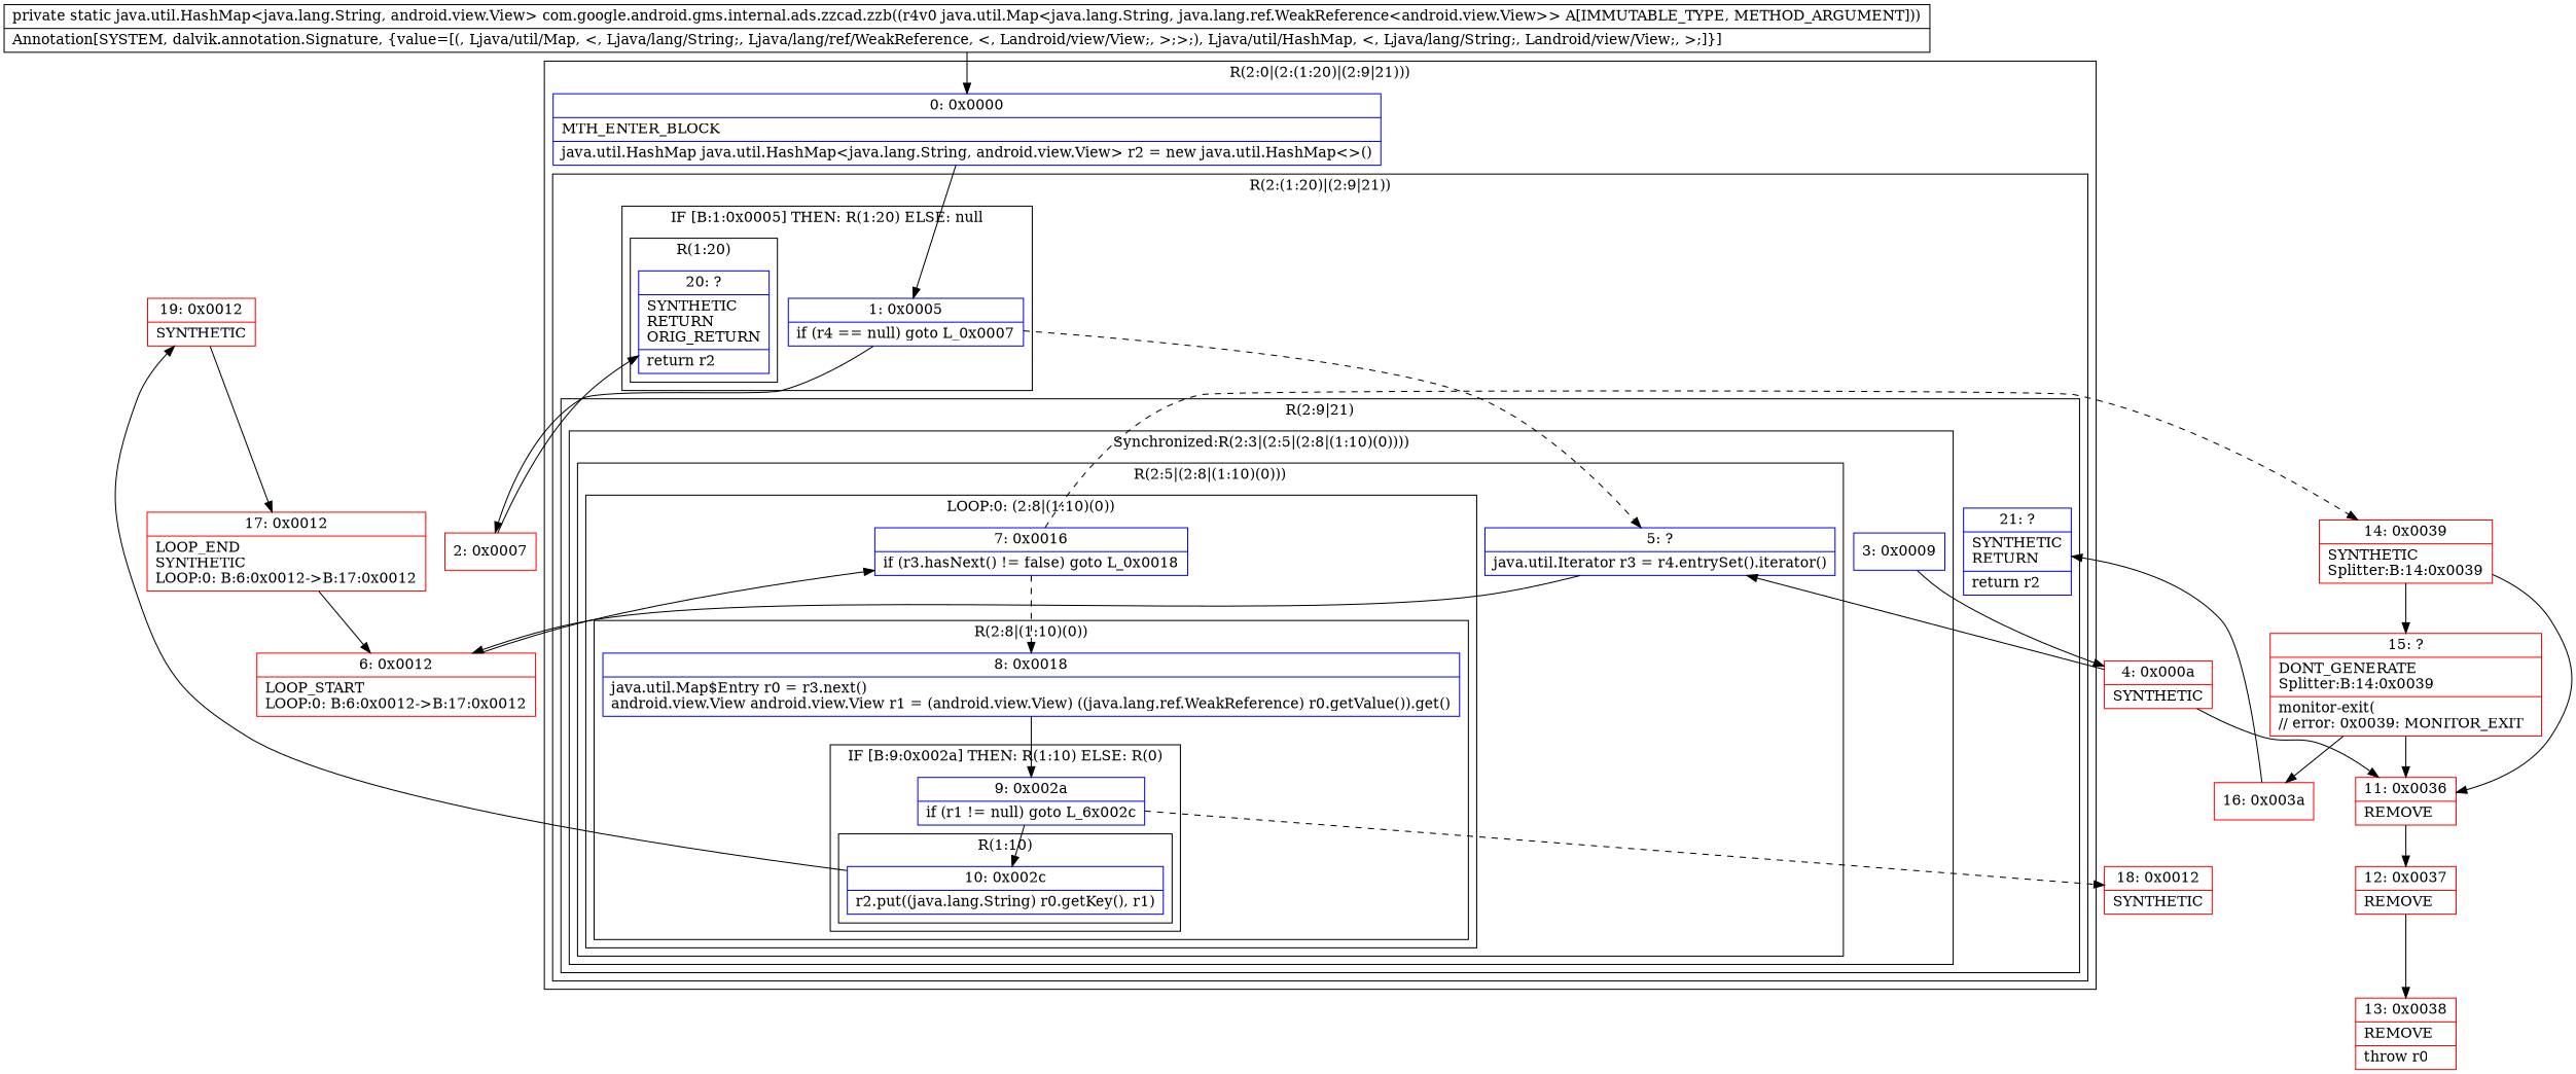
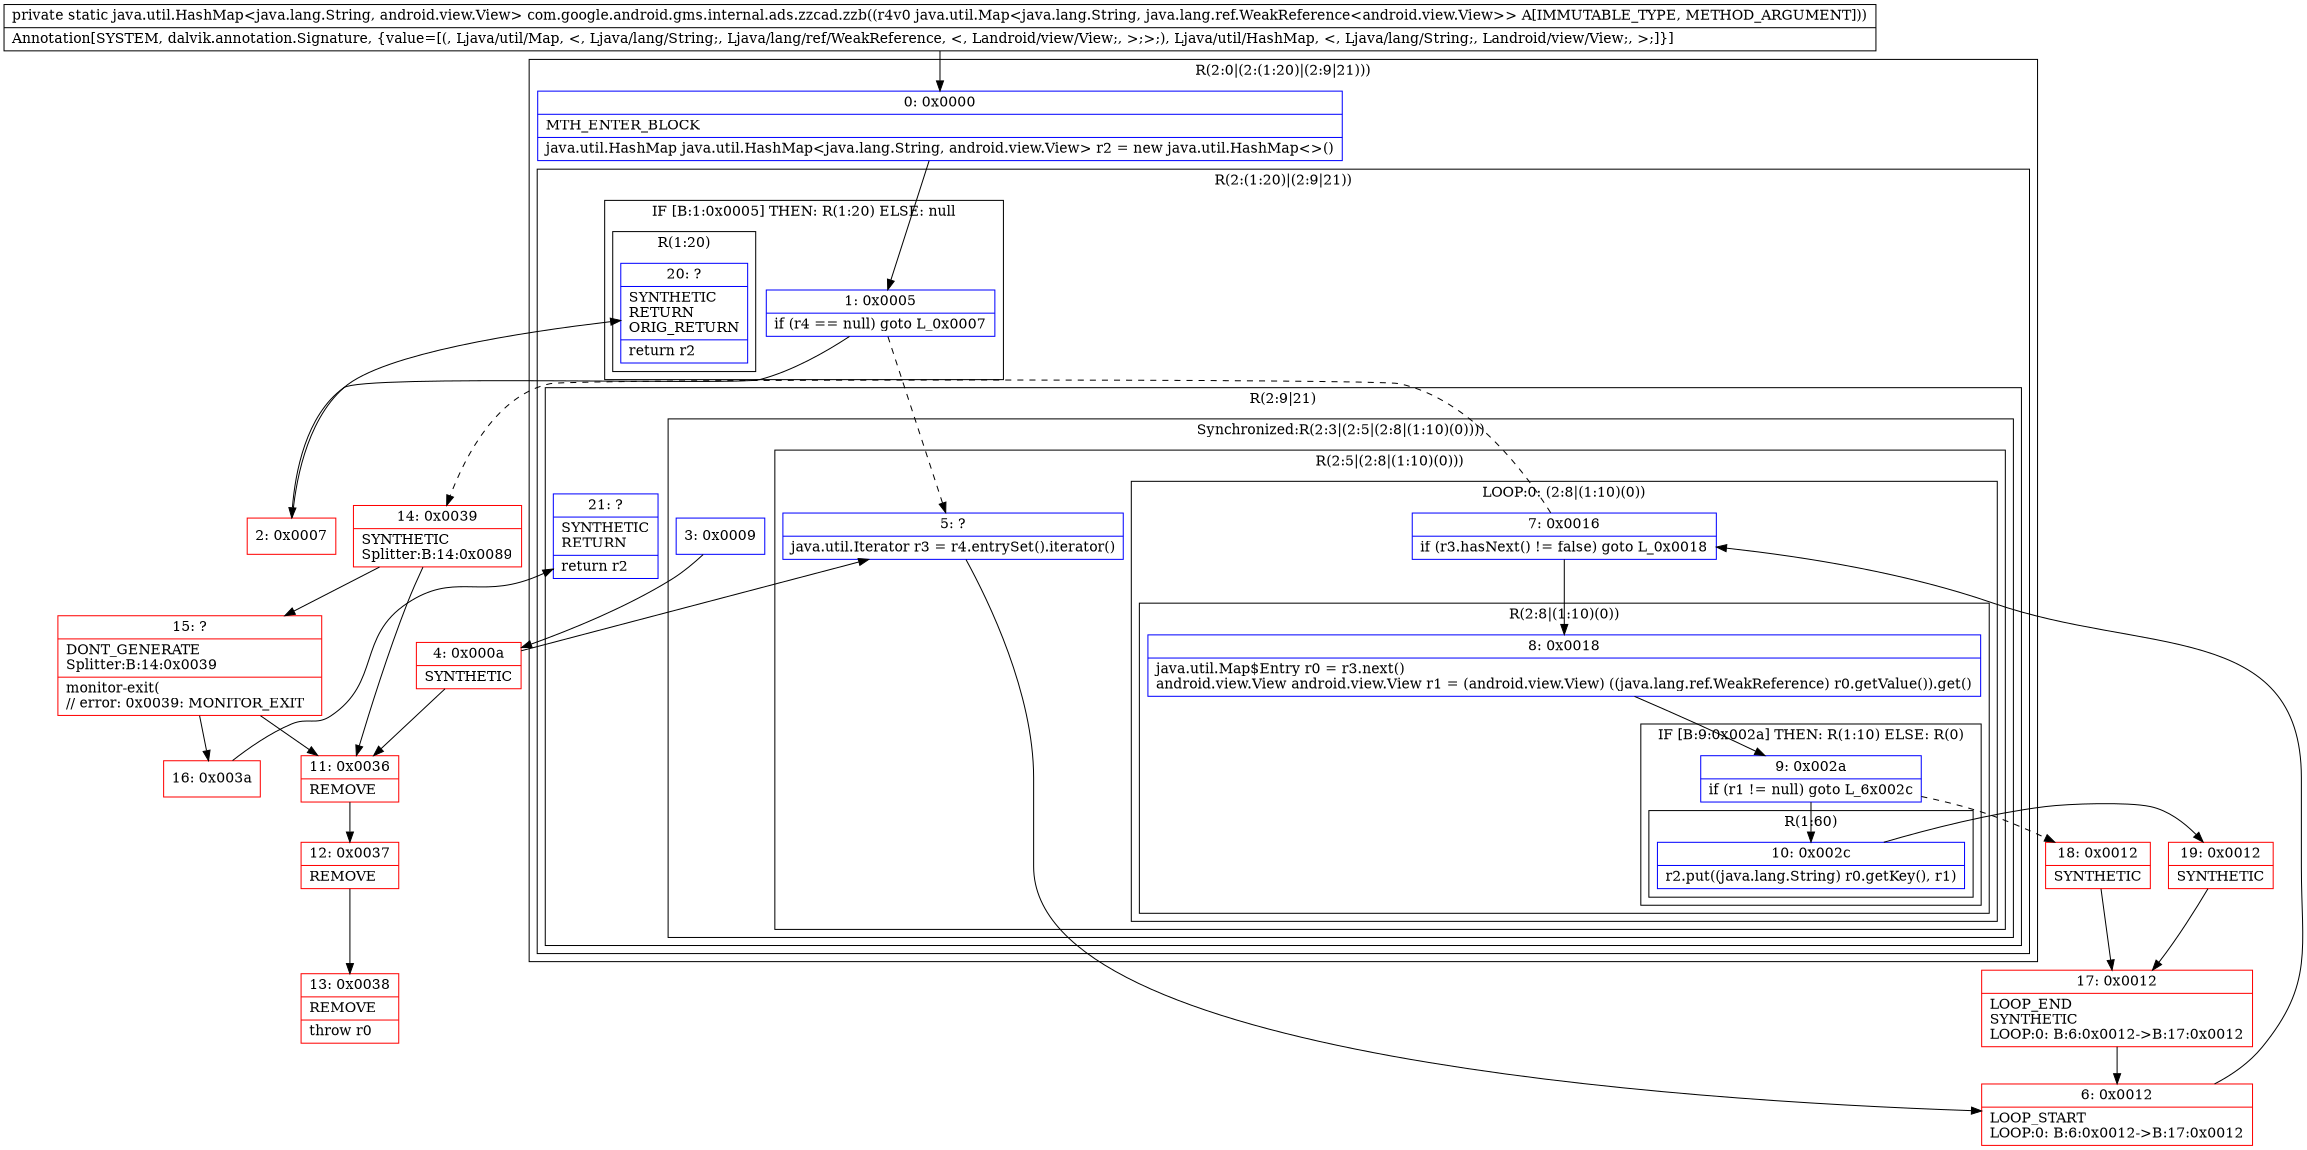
  digraph {
    node [color=red shape=record]
    n1 [color=blue label="{20\:\ ?|SYNTHETIC\lRETURN\lORIG_RETURN\l|return r2\l}"]
    n2 [color=blue label="{1\:\ 0x0005|if (r4 == null) goto L_0x0007\l}"]
    n3 [color=blue label="{10\:\ 0x002c|r2.put((java.lang.String) r0.getKey(), r1)\l}"]
    n4 [color=blue label="{9\:\ 0x002a|if (r1 != null) goto L_6x002c\l}"]
    n5 [color=blue label="{8\:\ 0x0018|java.util.Map$Entry r0 = r3.next()\landroid.view.View android.view.View r1 = (android.view.View) ((java.lang.ref.WeakReference) r0.getValue()).get()\l}"]
    n6 [color=blue label="{7\:\ 0x0016|if (r3.hasNext() != false) goto L_0x0018\l}"]
    n7 [color=blue label="{5\:\ ?|java.util.Iterator r3 = r4.entrySet().iterator()\l}"]
    n8 [color=blue label="{3\:\ 0x0009}"]
    n9 [color=blue label="{21\:\ ?|SYNTHETIC\lRETURN\l|return r2\l}"]
    n10 [color=blue label="{0\:\ 0x0000|MTH_ENTER_BLOCK\l|java.util.HashMap java.util.HashMap\<java.lang.String, android.view.View\> r2 = new java.util.HashMap\<\>()\l}"]
    n11 [label="{2\:\ 0x0007}"]
    n12 [label="{19\:\ 0x0012|SYNTHETIC\l}"]
    n13 [label="{18\:\ 0x0012|SYNTHETIC\l}"]
-   n14 [label="{14\:\ 0x0039|SYNTHETIC\lSplitter:B:14:0x0039\l}"]
+   n14 [label="{14\:\ 0x0039|SYNTHETIC\lSplitter:B:14:0x0089\l}"]
    n15 [label="{6\:\ 0x0012|LOOP_START\lLOOP:0: B:6:0x0012\-\>B:17:0x0012\l}"]
    n16 [label="{4\:\ 0x000a|SYNTHETIC\l}"]
    n17 [label="{11\:\ 0x0036|REMOVE\l}"]
    n18 [label="{15\:\ ?|DONT_GENERATE\lSplitter:B:14:0x0039\l|monitor\-exit(\l\/\/ error: 0x0039: MONITOR_EXIT  \l}"]
    n19 [label="{17\:\ 0x0012|LOOP_END\lSYNTHETIC\lLOOP:0: B:6:0x0012\-\>B:17:0x0012\l}"]
    n20 [label="{12\:\ 0x0037|REMOVE\l}"]
    n21 [label="{13\:\ 0x0038|REMOVE\l|throw r0\l}"]
    n22 [label="{16\:\ 0x003a}"]
    n23 [label="{private static java.util.HashMap\<java.lang.String, android.view.View\> com.google.android.gms.internal.ads.zzcad.zzb((r4v0 java.util.Map\<java.lang.String, java.lang.ref.WeakReference\<android.view.View\>\> A[IMMUTABLE_TYPE, METHOD_ARGUMENT]))  | Annotation[SYSTEM, dalvik.annotation.Signature, \{value=[(, Ljava\/util\/Map, \<, Ljava\/lang\/String;, Ljava\/lang\/ref\/WeakReference, \<, Landroid\/view\/View;, \>;\>;), Ljava\/util\/HashMap, \<, Ljava\/lang\/String;, Landroid\/view\/View;, \>;]\}]\l}" color=""]
    subgraph cluster_1 {
      label="R(2:0|(2:(1:20)|(2:9|21)))"
      n10
      subgraph cluster_2 {
        label="R(2:(1:20)|(2:9|21))"
        subgraph cluster_3 {
          label="IF [B:1:0x0005] THEN: R(1:20) ELSE: null"
          n2
          subgraph cluster_4 {
            label="R(1:20)"
            n1
          }
        }
        subgraph cluster_5 {
          label="R(2:9|21)"
          n9
          subgraph cluster_6 {
            label="Synchronized:R(2:3|(2:5|(2:8|(1:10)(0))))"
            n8
            subgraph cluster_7 {
              label="R(2:5|(2:8|(1:10)(0)))"
              n7
              subgraph cluster_8 {
                label="LOOP:0: (2:8|(1:10)(0))"
                n6
                subgraph cluster_9 {
                  label="R(2:8|(1:10)(0))"
                  n5
                  subgraph cluster_10 {
                    label="IF [B:9:0x002a] THEN: R(1:10) ELSE: R(0)"
                    n4
                    subgraph cluster_11 {
-                     label="R(1:10)"
+                     label="R(1:60)"
                      n3
                    }
                    subgraph cluster_12 {
                      label="R(0)"
                    }
                  }
                }
              }
            }
          }
        }
      }
    }
    n2 -> n7 [style=dashed]
    n2 -> n11
    n3 -> n12
    n4 -> n3
    n4 -> n13 [style=dashed]
    n5 -> n4
-   n6 -> n5 [style=dashed]
+   n6 -> n5
    n6 -> n14 [style=dashed]
    n7 -> n15
    n8 -> n16
    n10 -> n2
    n11 -> n1
    n12 -> n19
+   n13 -> n19
    n14 -> n17
    n14 -> n18
    n15 -> n6
    n16 -> n7
    n16 -> n17
    n17 -> n20
    n18 -> n17
    n18 -> n22
    n19 -> n15
    n20 -> n21
    n22 -> n9
    n23 -> n10
  }
